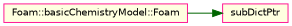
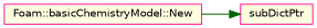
  digraph {
    rankdir=RL
    node [color=deeppink fillcolor=lightyellow fontname=Helvetica fontsize=10 shape=box style=filled]
    n1 [fontcolor=black height=0.2 label=subDictPtr width=0.4]
-   n2 [height=0.2 label="Foam::basicChemistryModel::Foam" width=0.4]
+   n2 [height=0.2 label="Foam::basicChemistryModel::New" width=0.4]
    n1 -> n2 [color=darkgreen dir=back fontname=Helvetica fontsize=10 labelfontname=Helvetica labelfontsize=10 style=solid]
  }
